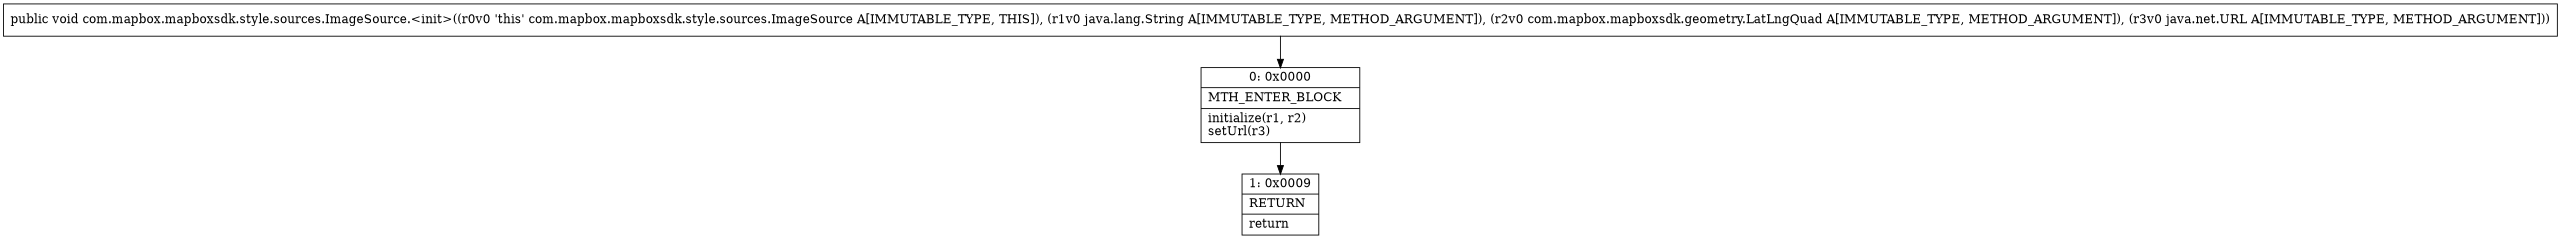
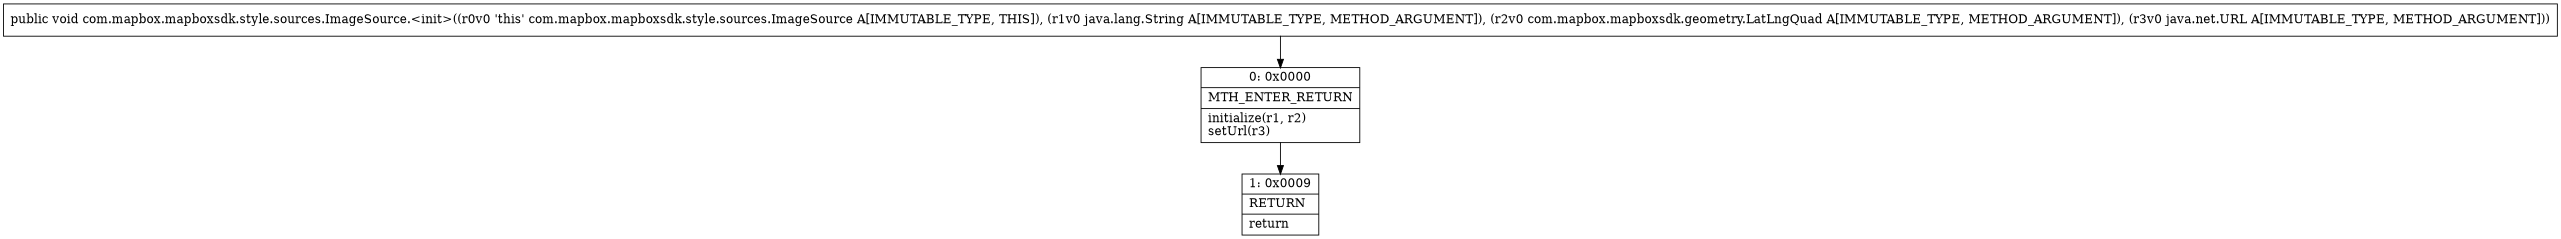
  digraph {
    node [shape=record]
-   n1 [label="{0\:\ 0x0000|MTH_ENTER_BLOCK\l|initialize(r1, r2)\lsetUrl(r3)\l}"]
+   n1 [label="{0\:\ 0x0000|MTH_ENTER_RETURN\l|initialize(r1, r2)\lsetUrl(r3)\l}"]
    n2 [label="{1\:\ 0x0009|RETURN\l|return\l}"]
    n3 [label="{public void com.mapbox.mapboxsdk.style.sources.ImageSource.\<init\>((r0v0 'this' com.mapbox.mapboxsdk.style.sources.ImageSource A[IMMUTABLE_TYPE, THIS]), (r1v0 java.lang.String A[IMMUTABLE_TYPE, METHOD_ARGUMENT]), (r2v0 com.mapbox.mapboxsdk.geometry.LatLngQuad A[IMMUTABLE_TYPE, METHOD_ARGUMENT]), (r3v0 java.net.URL A[IMMUTABLE_TYPE, METHOD_ARGUMENT])) }"]
    n1 -> n2
    n3 -> n1
  }
